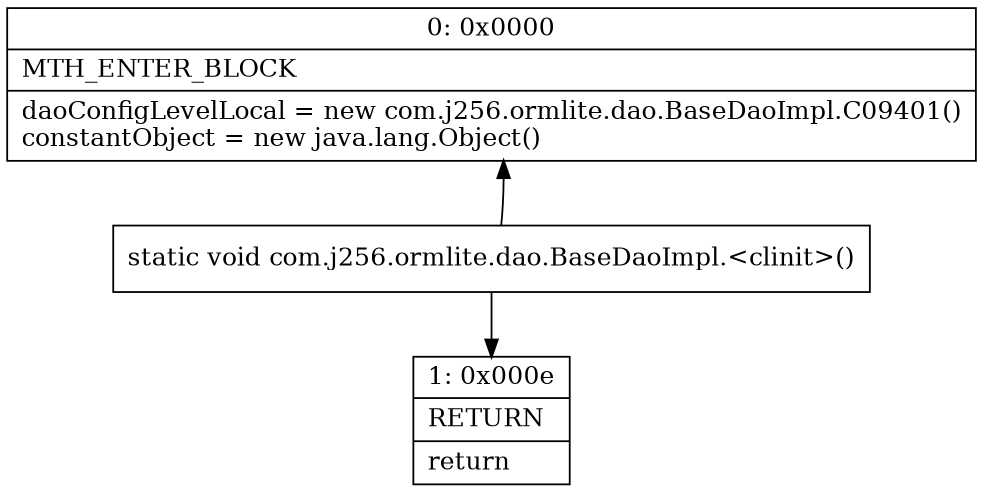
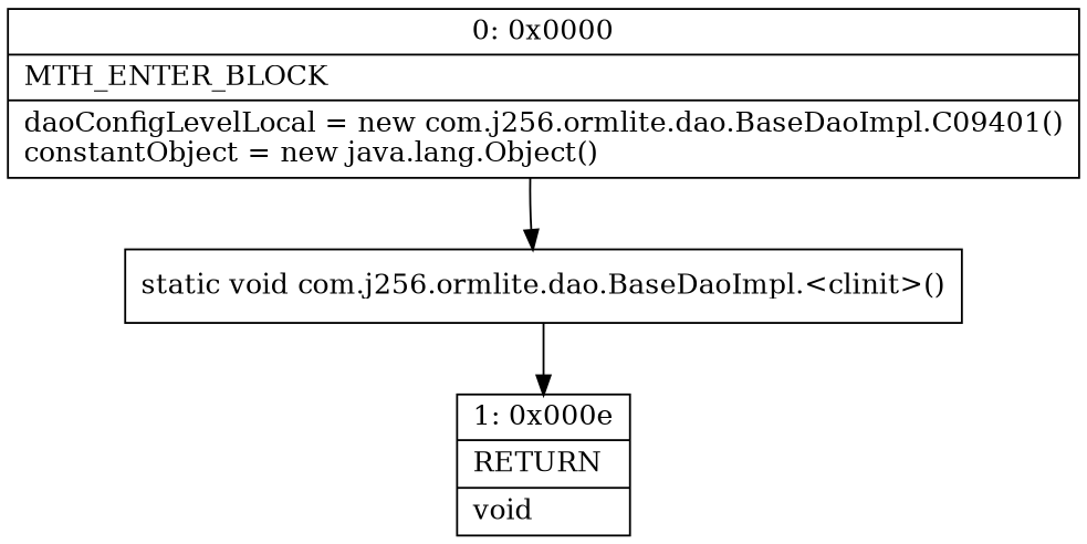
  digraph {
    node [shape=record]
    n1 [label="{0\:\ 0x0000|MTH_ENTER_BLOCK\l|daoConfigLevelLocal = new com.j256.ormlite.dao.BaseDaoImpl.C09401()\lconstantObject = new java.lang.Object()\l}"]
-   n2 [label="{1\:\ 0x000e|RETURN\l|return\l}"]
+   n2 [label="{1\:\ 0x000e|RETURN\l|void\l}"]
    n3 [label="{static void com.j256.ormlite.dao.BaseDaoImpl.\<clinit\>() }"]
-   n3 -> n1
+   n1 -> n3
    n3 -> n2
  }
